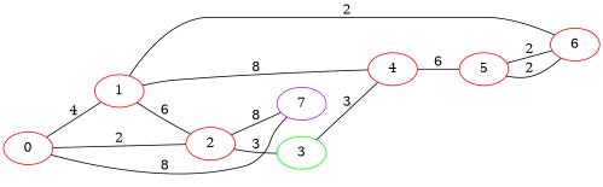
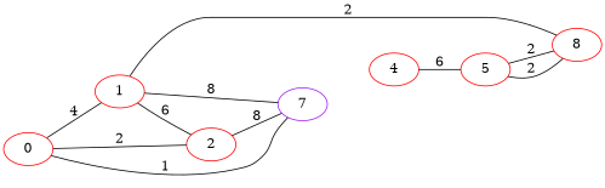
  graph {
    fontname="DejaVu Serif"
    rankdir=LR
    node [color=red fontname="DejaVu Serif" weight=1]
    edge [fontname="DejaVu Serif"]
    0
    1
    2
    7 [color=purple weight=4]
-   6
-   3 [color=green weight=2]
+   6 [label=8]
    5
    4
    0 -- 1 [label=4]
    0 -- 2 [label=2]
-   0 -- 7 [label=8]
+   0 -- 7 [label=1]
    1 -- 2 [label=6]
-   1 -- 4 [label=8]
+   1 -- 7 [label=8]
    1 -- 6 [label=2]
    2 -- 7 [label=8]
-   2 -- 3 [label=3]
-   3 -- 4 [label=3]
    5 -- 6 [label=2]
    5 -- 6 [label=2]
    4 -- 5 [label=6]
  }
